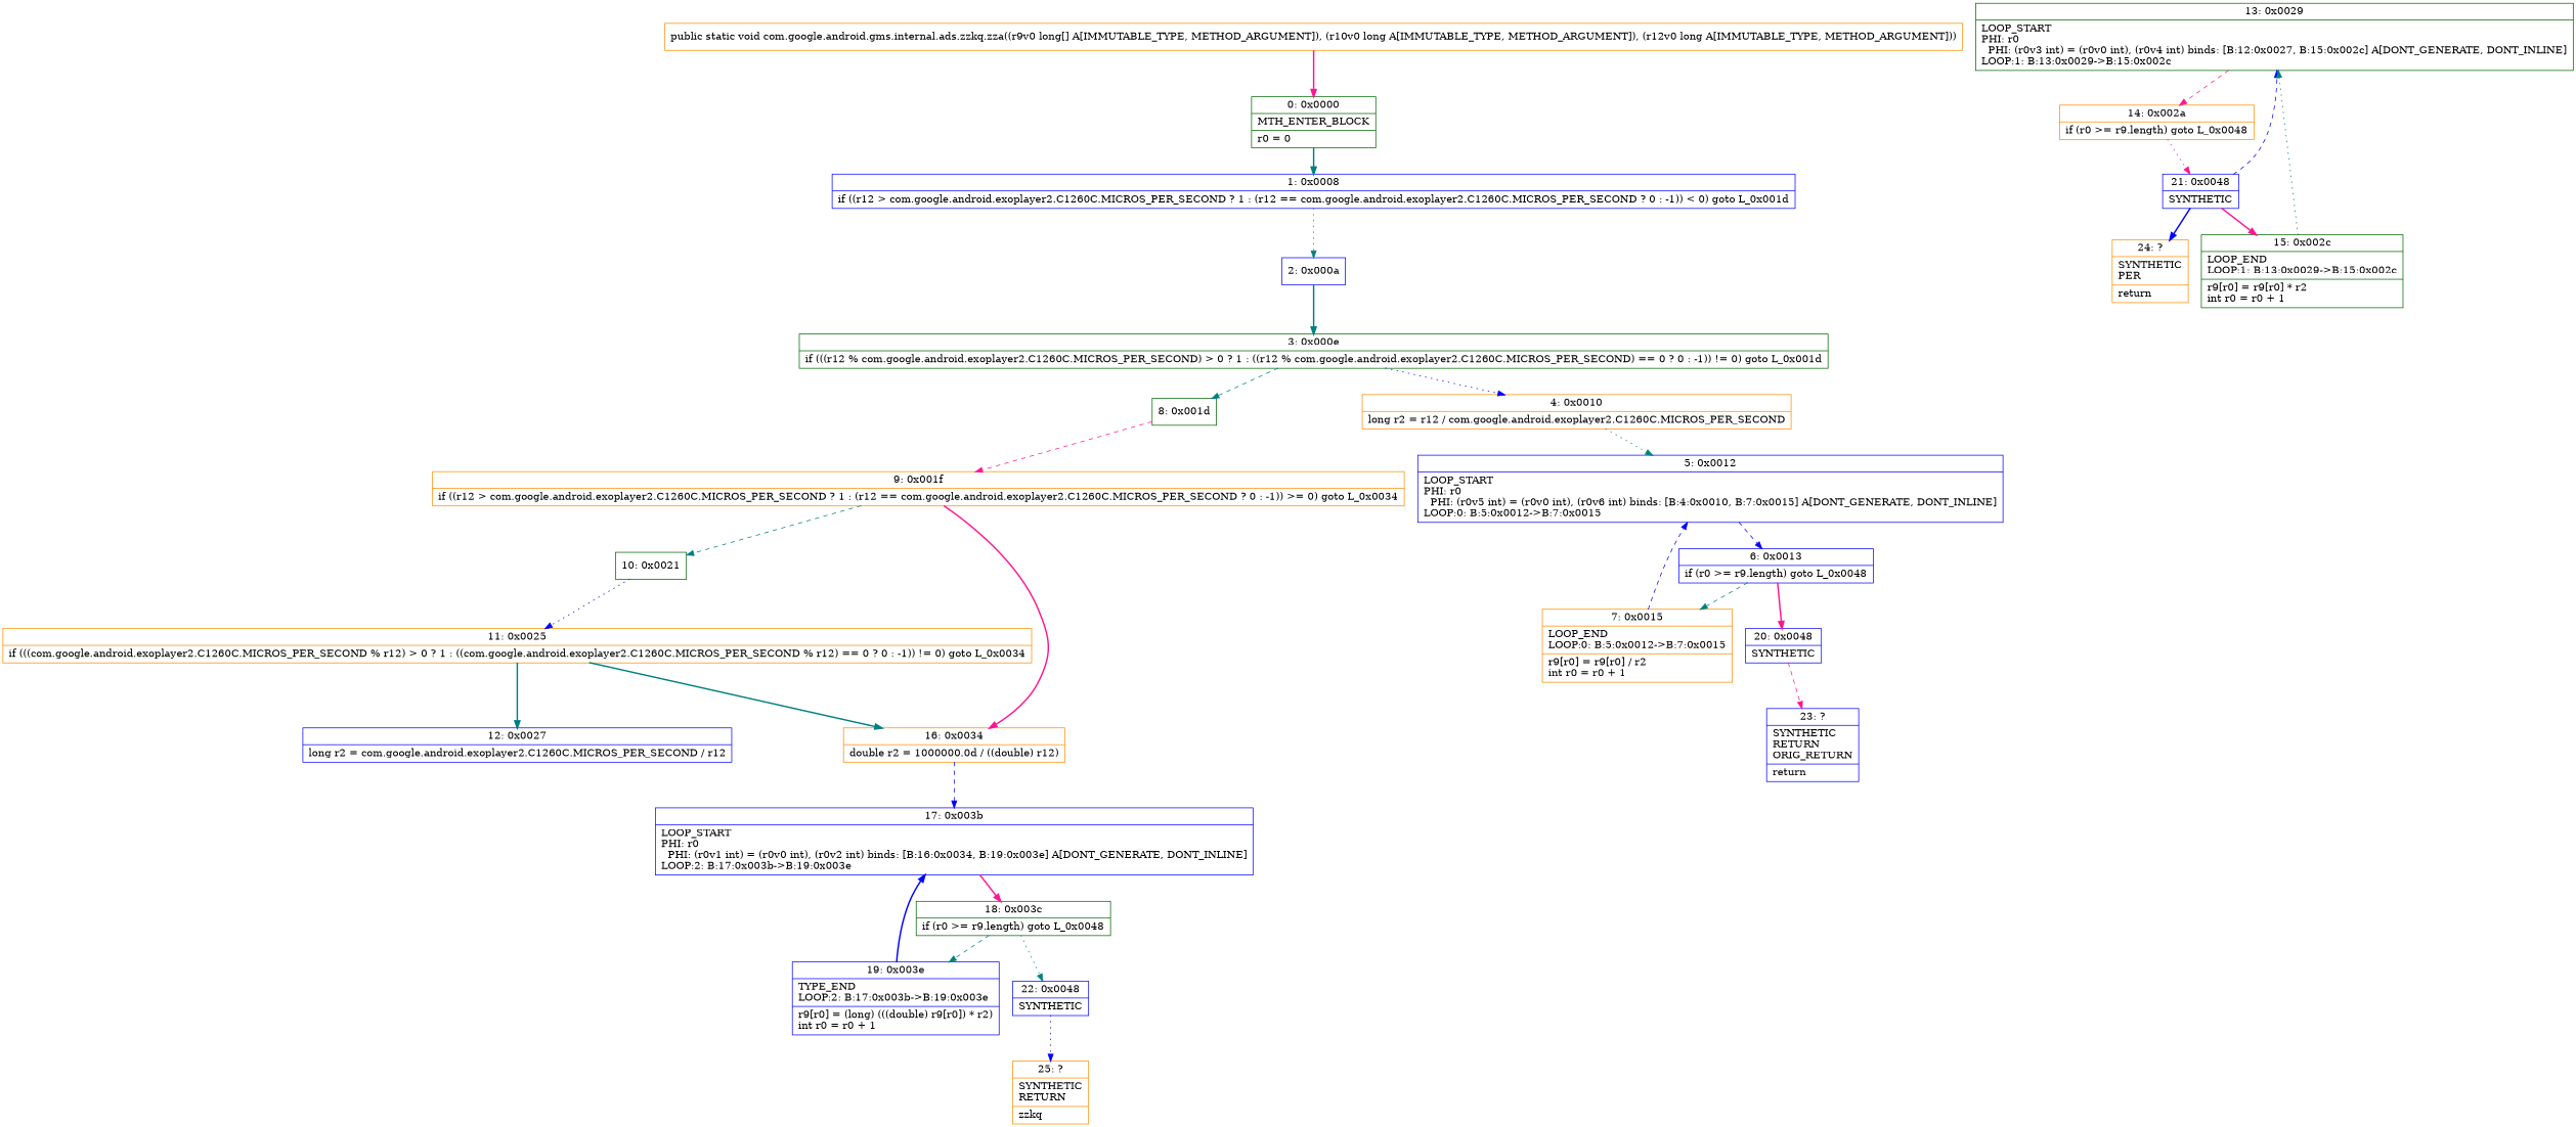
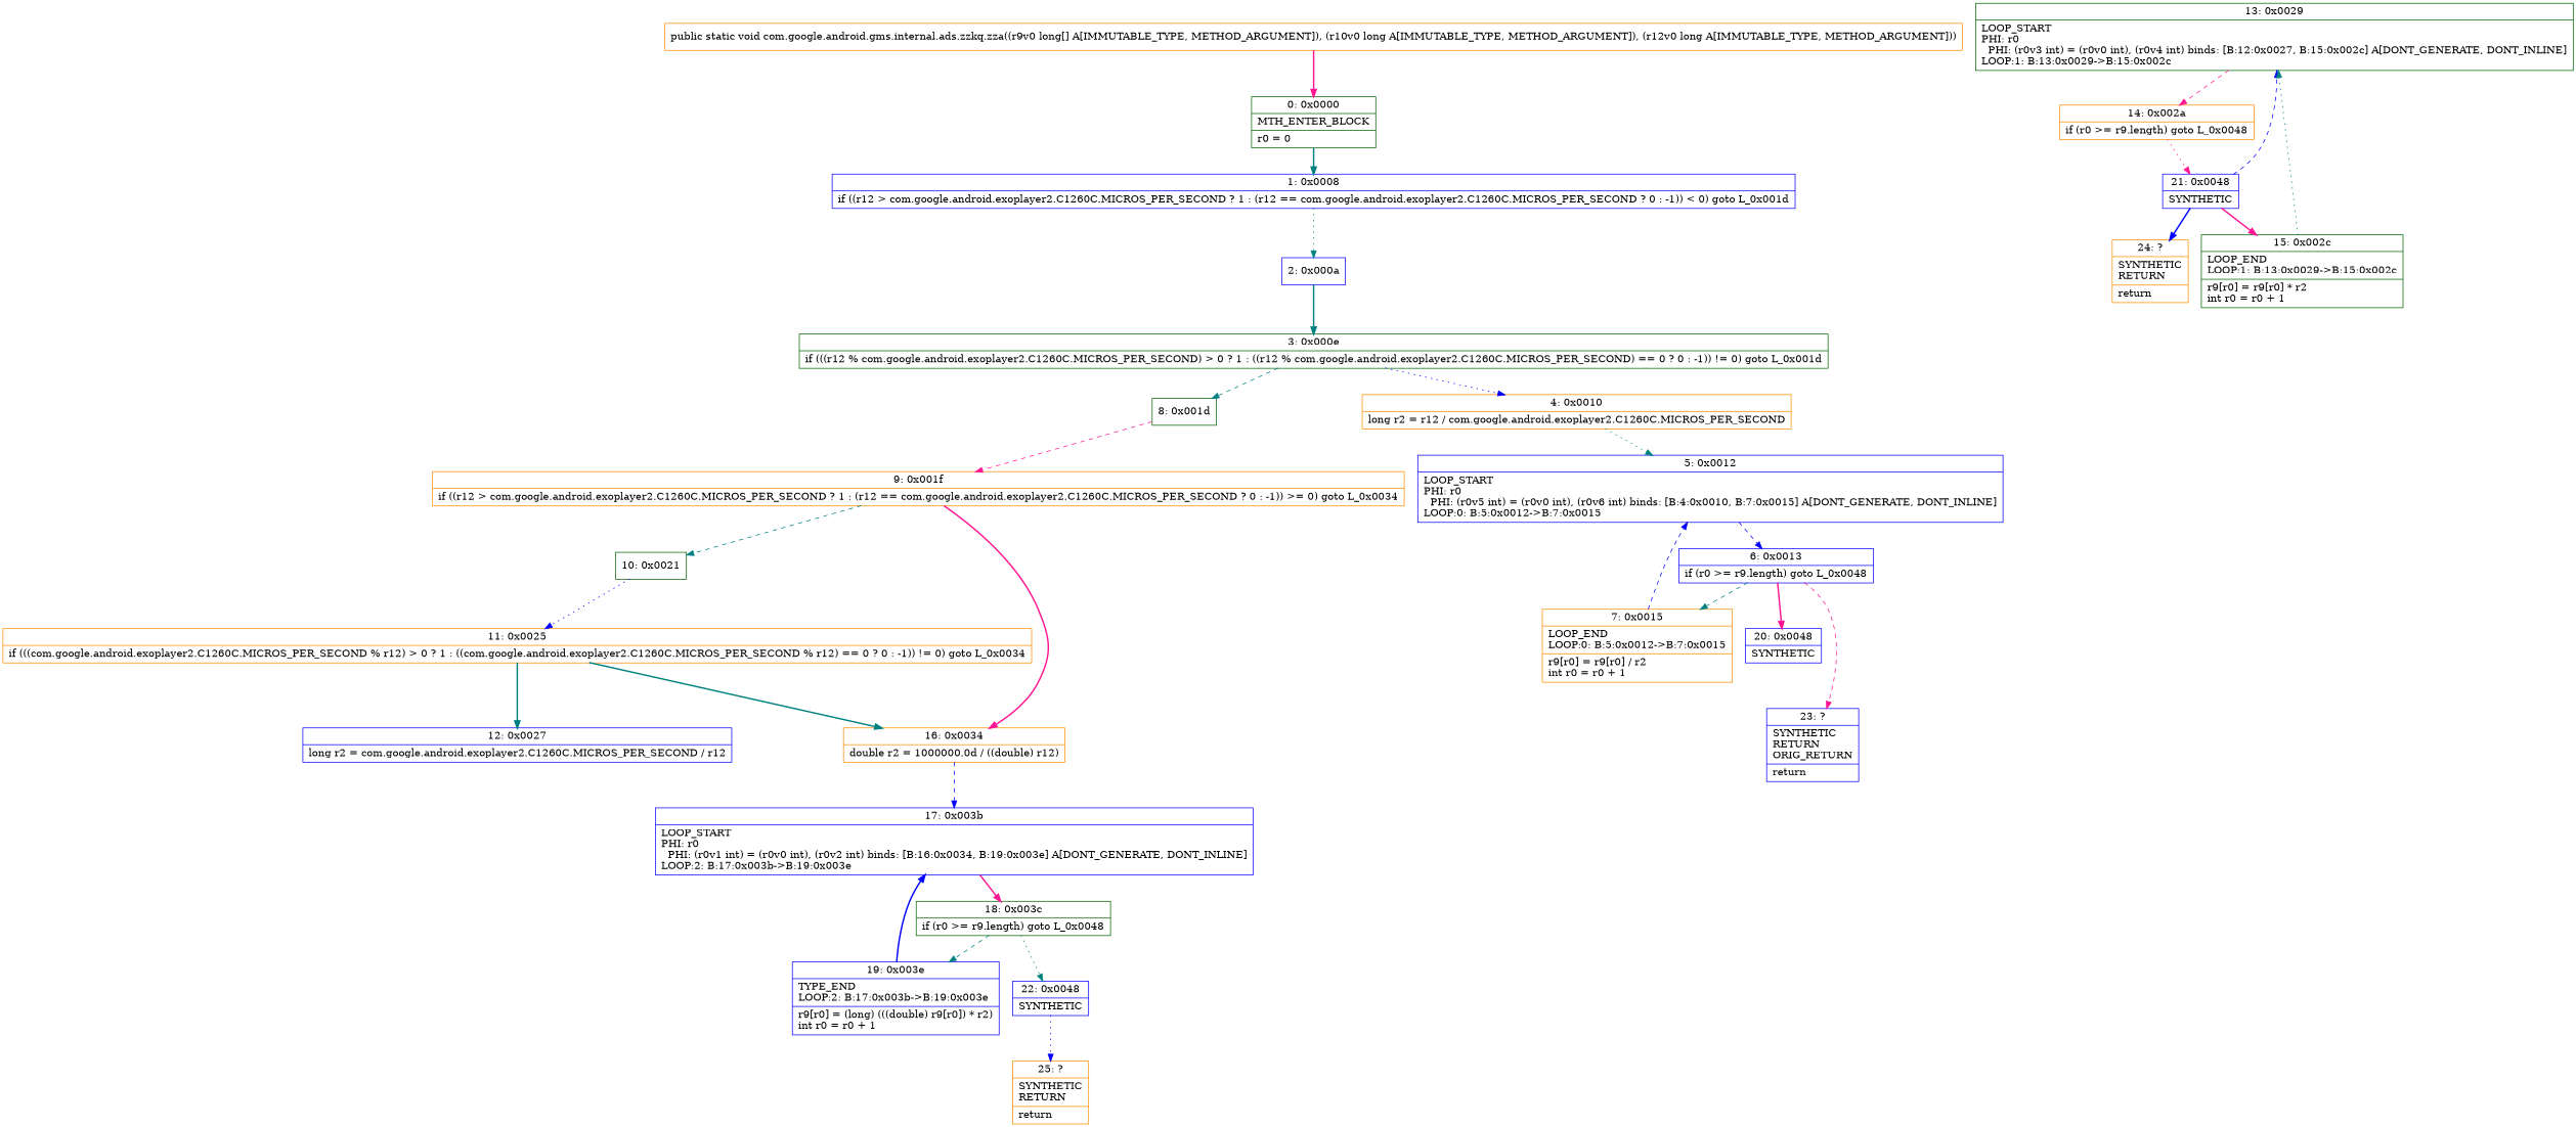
  digraph {
    fontname="DejaVu Serif"
    node [color=blue fontname="DejaVu Serif" shape=record]
    edge [color=teal fontname="DejaVu Serif" style=bold]
    n1 [color=darkgreen label="{0\:\ 0x0000|MTH_ENTER_BLOCK\l|r0 = 0\l}"]
    n2 [label="{1\:\ 0x0008|if ((r12 \> com.google.android.exoplayer2.C1260C.MICROS_PER_SECOND ? 1 : (r12 == com.google.android.exoplayer2.C1260C.MICROS_PER_SECOND ? 0 : \-1)) \< 0) goto L_0x001d\l}"]
    n3 [label="{2\:\ 0x000a}"]
    n4 [color=darkgreen label="{3\:\ 0x000e|if (((r12 % com.google.android.exoplayer2.C1260C.MICROS_PER_SECOND) \> 0 ? 1 : ((r12 % com.google.android.exoplayer2.C1260C.MICROS_PER_SECOND) == 0 ? 0 : \-1)) != 0) goto L_0x001d\l}"]
    n5 [color=darkgreen label="{8\:\ 0x001d}"]
    n6 [color=darkorange label="{9\:\ 0x001f|if ((r12 \> com.google.android.exoplayer2.C1260C.MICROS_PER_SECOND ? 1 : (r12 == com.google.android.exoplayer2.C1260C.MICROS_PER_SECOND ? 0 : \-1)) \>= 0) goto L_0x0034\l}"]
    n7 [color=darkorange label="{4\:\ 0x0010|long r2 = r12 \/ com.google.android.exoplayer2.C1260C.MICROS_PER_SECOND\l}"]
    n8 [label="{5\:\ 0x0012|LOOP_START\lPHI: r0 \l  PHI: (r0v5 int) = (r0v0 int), (r0v6 int) binds: [B:4:0x0010, B:7:0x0015] A[DONT_GENERATE, DONT_INLINE]\lLOOP:0: B:5:0x0012\-\>B:7:0x0015\l}"]
    n9 [label="{6\:\ 0x0013|if (r0 \>= r9.length) goto L_0x0048\l}"]
    n10 [color=darkorange label="{7\:\ 0x0015|LOOP_END\lLOOP:0: B:5:0x0012\-\>B:7:0x0015\l|r9[r0] = r9[r0] \/ r2\lint r0 = r0 + 1\l}"]
    n11 [label="{20\:\ 0x0048|SYNTHETIC\l}"]
    n12 [label="{23\:\ ?|SYNTHETIC\lRETURN\lORIG_RETURN\l|return\l}"]
    n13 [color=darkgreen label="{10\:\ 0x0021}"]
    n14 [color=darkorange label="{16\:\ 0x0034|double r2 = 1000000.0d \/ ((double) r12)\l}"]
    n15 [color=darkorange label="{11\:\ 0x0025|if (((com.google.android.exoplayer2.C1260C.MICROS_PER_SECOND % r12) \> 0 ? 1 : ((com.google.android.exoplayer2.C1260C.MICROS_PER_SECOND % r12) == 0 ? 0 : \-1)) != 0) goto L_0x0034\l}"]
    n16 [label="{17\:\ 0x003b|LOOP_START\lPHI: r0 \l  PHI: (r0v1 int) = (r0v0 int), (r0v2 int) binds: [B:16:0x0034, B:19:0x003e] A[DONT_GENERATE, DONT_INLINE]\lLOOP:2: B:17:0x003b\-\>B:19:0x003e\l}"]
    n17 [label="{12\:\ 0x0027|long r2 = com.google.android.exoplayer2.C1260C.MICROS_PER_SECOND \/ r12\l}"]
    n18 [color=darkgreen label="{13\:\ 0x0029|LOOP_START\lPHI: r0 \l  PHI: (r0v3 int) = (r0v0 int), (r0v4 int) binds: [B:12:0x0027, B:15:0x002c] A[DONT_GENERATE, DONT_INLINE]\lLOOP:1: B:13:0x0029\-\>B:15:0x002c\l}"]
    n19 [color=darkorange label="{14\:\ 0x002a|if (r0 \>= r9.length) goto L_0x0048\l}"]
    n20 [label="{21\:\ 0x0048|SYNTHETIC\l}"]
    n21 [color=darkgreen label="{15\:\ 0x002c|LOOP_END\lLOOP:1: B:13:0x0029\-\>B:15:0x002c\l|r9[r0] = r9[r0] * r2\lint r0 = r0 + 1\l}"]
-   n22 [color=darkorange label="{24\:\ ?|SYNTHETIC\lPER\l|return\l}"]
+   n22 [color=darkorange label="{24\:\ ?|SYNTHETIC\lRETURN\l|return\l}"]
    n23 [color=darkgreen label="{18\:\ 0x003c|if (r0 \>= r9.length) goto L_0x0048\l}"]
    n24 [label="{19\:\ 0x003e|TYPE_END\lLOOP:2: B:17:0x003b\-\>B:19:0x003e\l|r9[r0] = (long) (((double) r9[r0]) * r2)\lint r0 = r0 + 1\l}"]
    n25 [label="{22\:\ 0x0048|SYNTHETIC\l}"]
-   n26 [color=darkorange label="{25\:\ ?|SYNTHETIC\lRETURN\l|zzkq\l}"]
+   n26 [color=darkorange label="{25\:\ ?|SYNTHETIC\lRETURN\l|return\l}"]
    n27 [color=darkorange label="{public static void com.google.android.gms.internal.ads.zzkq.zza((r9v0 long[] A[IMMUTABLE_TYPE, METHOD_ARGUMENT]), (r10v0 long A[IMMUTABLE_TYPE, METHOD_ARGUMENT]), (r12v0 long A[IMMUTABLE_TYPE, METHOD_ARGUMENT])) }"]
    n1 -> n2
    n2 -> n3 [style=dotted]
    n3 -> n4
    n4 -> n5 [style=dashed]
    n4 -> n7 [color=blue style=dotted]
    n5 -> n6 [color=deeppink style=dashed]
    n6 -> n13 [style=dashed]
    n6 -> n14 [color=deeppink]
    n7 -> n8 [style=dotted]
    n8 -> n9 [color=blue style=dashed]
    n9 -> n10 [style=dashed]
    n9 -> n11 [color=deeppink]
    n10 -> n8 [color=blue style=dashed]
-   n11 -> n12 [color=deeppink style=dashed]
+   n9 -> n12 [color=deeppink style=dashed]
    n13 -> n15 [color=blue style=dotted]
    n14 -> n16 [color=blue style=dashed]
    n15 -> n14
    n15 -> n17
    n16 -> n23 [color=deeppink]
    n18 -> n19 [color=deeppink style=dashed]
    n19 -> n20 [color=deeppink style=dotted]
    n20 -> n18 [color=blue style=dashed]
    n20 -> n21 [color=deeppink]
    n20 -> n22 [color=blue]
    n21 -> n18 [style=dotted]
    n23 -> n24 [style=dashed]
    n23 -> n25 [style=dotted]
    n24 -> n16 [color=blue]
    n25 -> n26 [color=blue style=dotted]
    n27 -> n1 [color=deeppink]
  }
